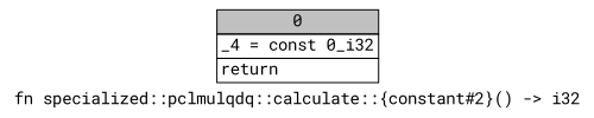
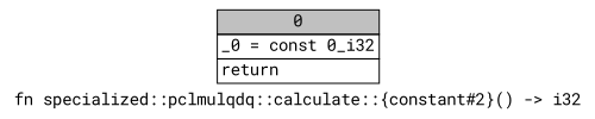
  digraph {
    fontname="Roboto Mono"
    label=<fn specialized::pclmulqdq::calculate::{constant#2}() -&gt; i32<br align="left"/>>
-   n1 [fontname="Roboto Mono" label=<<table border="0" cellborder="1" cellspacing="0"><tr><td bgcolor="gray" align="center" colspan="1">0</td></tr><tr><td align="left" balign="left">_4 = const 0_i32<br/></td></tr><tr><td align="left">return</td></tr></table>> shape=none]
+   n1 [fontname="Roboto Mono" label=<<table border="0" cellborder="1" cellspacing="0"><tr><td bgcolor="gray" align="center" colspan="1">0</td></tr><tr><td align="left" balign="left">_0 = const 0_i32<br/></td></tr><tr><td align="left">return</td></tr></table>> shape=none]
  }
